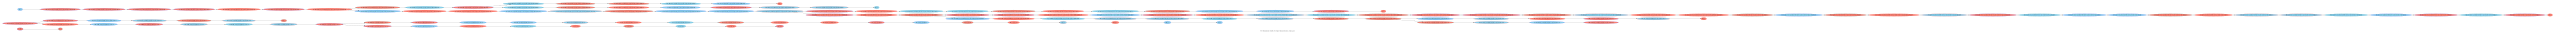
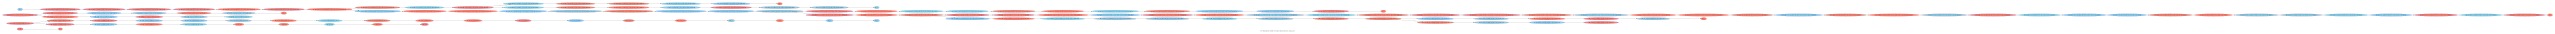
  digraph {
    fontname="Noto Sans"
    label="Tree-decomposition of width 2 for register allocator (function _matrix_sum)"
    rankdir=LR
    node [color=blue fillcolor=salmon fontname="Noto Sans" style=filled]
    edge [arrowhead=normal fontname="Noto Sans"]
    n1 [color=teal label="0 | : "]
    n2 [label="1 | 54 : "]
    n3 [color=red label="3 | 52 53 : 8 9 "]
    n4 [label="123 | 53 : "]
    n5 [color=teal label="4 | 51 52 : 8 9 "]
    n6 [color=teal fillcolor=skyblue label="122 | 52 : 8 9 "]
    n7 [color=teal fillcolor=skyblue label="5 | 6 51 : 0 1 2 3 4 5 6 7 8 9 10 11 12 13 "]
    n8 [color=red label="121 | 51 : 8 9 "]
    n9 [color=red label="6 | 6 8 51 : 0 1 2 3 4 5 6 7 8 9 10 11 12 13 "]
    n10 [color=teal fillcolor=skyblue label="7 | 8 49 50 : 0 1 2 3 4 5 6 7 8 9 10 11 12 13 "]
-   n11 [color=red fillcolor=skyblue label="111 | 8 50 : 0 1 2 3 4 5 6 7 8 9 10 11 12 13 "]
    n12 [label="62 | 6 8 50 : 0 1 2 3 4 5 6 7 8 9 10 11 12 13 "]
    n13 [label="8 | 8 48 49 : 0 1 2 3 4 5 6 7 8 9 10 11 12 13 "]
    n14 [color=red fillcolor=skyblue label="110 | 8 49 : 0 1 2 3 4 5 6 7 8 9 10 11 12 13 "]
    n15 [fillcolor=skyblue label="9 | 10 12 48 : 0 1 2 3 4 5 6 7 8 9 10 11 12 13 14 15 16 17 "]
    n16 [label="106 | 10 48 : 0 1 2 3 4 5 6 7 8 9 10 11 12 13 14 15 16 17 "]
    n17 [color=red fillcolor=skyblue label="10 | 12 46 47 : 0 1 2 3 4 5 6 7 8 9 10 11 12 13 14 15 16 17 "]
    n18 [color=teal label="102 | 12 47 : 0 1 2 3 4 5 6 7 8 9 10 11 12 13 14 15 16 17 "]
    n19 [color=teal label="58 | 10 12 47 : 0 1 2 3 4 5 6 7 8 9 10 11 12 13 14 15 16 17 "]
    n20 [color=red fillcolor=skyblue label="11 | 12 45 46 : 0 1 2 3 4 5 6 7 8 9 10 11 12 13 14 15 16 17 36 37 38 39 "]
    n21 [color=teal fillcolor=skyblue label="101 | 12 46 : 0 1 2 3 4 5 6 7 8 9 10 11 12 13 14 15 16 17 "]
    n22 [color=teal fillcolor=skyblue label="12 | 12 44 45 : 0 1 2 3 4 5 6 7 8 9 10 11 12 13 14 15 16 17 36 37 38 39 "]
    n23 [color=red fillcolor=skyblue label="100 | 12 45 : 0 1 2 3 4 5 6 7 8 9 10 11 12 13 14 15 16 17 36 37 38 39 "]
    n24 [fillcolor=skyblue label="13 | 28 42 43 : 0 1 2 3 4 5 6 7 8 9 10 11 12 13 14 15 16 17 36 37 38 39 51 52 53 54 "]
    n25 [fillcolor=skyblue label="76 | 28 43 : 0 1 2 3 4 5 6 7 8 9 10 11 12 13 14 15 16 17 36 37 38 39 53 54 "]
    n26 [color=red fillcolor=skyblue label="54 | 28 43 44 : 0 1 2 3 4 5 6 7 8 9 10 11 12 13 14 15 16 17 36 37 38 39 53 54 "]
    n27 [color=red fillcolor=skyblue label="14 | 28 41 42 : 0 1 2 3 4 5 6 7 8 9 10 11 12 13 14 15 16 17 36 37 38 39 50 51 52 53 54 "]
    n28 [color=teal label="75 | 28 42 : 0 1 2 3 4 5 6 7 8 9 10 11 12 13 14 15 16 17 36 37 38 39 51 52 53 54 "]
    n29 [color=red label="15 | 28 40 41 : 0 1 2 3 4 5 6 7 8 9 10 11 12 13 14 15 16 17 36 37 38 39 50 51 52 "]
    n30 [fillcolor=skyblue label="74 | 28 41 : 0 1 2 3 4 5 6 7 8 9 10 11 12 13 14 15 16 17 36 37 38 39 50 51 52 "]
    n31 [label="16 | 35 39 40 : 0 1 2 3 8 9 10 11 12 13 14 15 16 17 36 37 38 39 50 "]
    n32 [color=teal fillcolor=skyblue label="50 | 35 39 40 : 0 1 2 3 8 9 10 11 12 13 14 15 16 17 36 37 38 39 50 "]
    n33 [color=teal fillcolor=skyblue label="51 | 35 39 40 : 0 1 2 3 8 9 10 11 12 13 14 15 16 17 36 37 38 39 50 "]
    n34 [color=teal label="65 | 35 39 : 0 1 2 3 8 9 10 11 12 13 14 15 16 17 36 37 38 39 50 "]
    n35 [color=teal label="68 | 35 40 : 0 1 2 3 8 9 10 11 12 13 14 15 16 17 36 37 38 39 50 "]
    n36 [color=teal label="17 | 35 38 39 : 0 1 2 3 8 9 10 11 12 13 14 15 16 17 36 37 38 39 50 "]
    n37 [color=teal fillcolor=skyblue label="124 | 38 39 : 0 1 2 3 8 9 10 11 12 13 14 15 16 17 36 37 38 39 50 "]
    n38 [fillcolor=skyblue label="125 | 39 : 0 1 2 3 8 9 10 11 12 13 14 15 16 17 36 37 38 39 50 "]
    n39 [color=red label="18 | 35 37 40 : 0 1 2 3 8 9 10 11 12 13 14 15 16 17 36 37 38 39 50 "]
    n40 [fillcolor=skyblue label="67 | 35 37 : 0 1 2 3 8 9 10 11 12 13 14 15 16 17 36 37 38 39 50 "]
    n41 [label="19 | 35 36 37 : 0 1 2 3 8 9 10 11 12 13 14 15 16 17 36 37 38 39 50 "]
    n42 [color=red fillcolor=skyblue label="126 | 36 37 : 0 1 2 3 8 9 10 11 12 13 14 15 16 17 36 37 38 39 50 "]
    n43 [color=red fillcolor=skyblue label="127 | 37 : 0 1 2 3 8 9 10 11 12 13 14 15 16 17 36 37 38 39 50 "]
    n44 [color=red label="20 | 28 34 35 : 0 1 2 3 4 5 6 7 8 9 10 11 12 13 14 15 16 17 36 37 38 39 "]
    n45 [label="72 | 28 35 : 0 1 2 3 4 5 6 7 8 9 10 11 12 13 14 15 16 17 36 37 38 39 "]
    n46 [color=red label="53 | 28 35 40 : 0 1 2 3 4 5 6 7 8 9 10 11 12 13 14 15 16 17 36 37 38 39 50 "]
    n47 [label="21 | 28 33 34 : 0 1 2 3 4 5 6 7 8 9 10 11 12 13 14 15 16 17 36 37 38 39 "]
    n48 [label="71 | 28 34 : 0 1 2 3 4 5 6 7 8 9 10 11 12 13 14 15 16 17 36 37 38 39 "]
    n49 [color=teal fillcolor=skyblue label="22 | 28 32 44 : 0 1 2 3 4 5 6 7 8 9 10 11 12 13 14 15 16 17 36 37 38 39 "]
    n50 [color=teal fillcolor=skyblue label="80 | 28 32 : 0 1 2 3 4 5 6 7 8 9 10 11 12 13 14 15 16 17 36 37 38 39 "]
    n51 [color=teal label="23 | 28 31 32 : 0 1 2 3 4 5 6 7 8 9 10 11 12 13 14 15 16 17 36 37 38 39 "]
    n52 [color=red label="79 | 28 31 : 0 1 2 3 4 5 6 7 8 9 10 11 12 13 14 15 16 17 36 37 38 39 "]
    n53 [color=teal fillcolor=skyblue label="24 | 28 30 31 : 0 1 2 3 4 5 6 7 8 9 10 11 12 13 14 15 16 17 36 37 38 39 48 49 "]
    n54 [color=teal label="78 | 28 30 : 0 1 2 3 4 5 6 7 8 9 10 11 12 13 14 15 16 17 36 37 38 39 48 49 "]
    n55 [fillcolor=skyblue label="25 | 28 29 30 : 0 1 2 3 4 5 6 7 8 9 10 11 12 13 14 15 16 17 36 37 38 39 48 49 "]
    n56 [fillcolor=skyblue label="130 | 29 30 : 8 9 10 11 12 13 14 15 16 17 36 37 38 39 48 49 "]
    n57 [label="131 | 30 : 8 9 10 11 12 13 14 15 16 17 36 37 38 39 48 49 "]
    n58 [color=red label="26 | 12 27 28 : 0 1 2 3 4 5 6 7 8 9 10 11 12 13 14 15 16 17 36 37 38 39 44 45 46 47 "]
    n59 [fillcolor=skyblue label="97 | 12 27 : 0 1 2 3 4 5 6 7 8 9 10 11 12 13 14 15 16 17 36 37 38 39 44 45 46 47 "]
    n60 [label="27 | 12 26 27 : 0 1 2 3 4 5 6 7 8 9 10 11 12 13 14 15 16 17 36 37 38 39 44 45 46 47 "]
    n61 [color=red label="96 | 12 26 : 0 1 2 3 4 5 6 7 8 9 10 11 12 13 14 15 16 17 36 37 38 39 44 45 46 47 "]
    n62 [color=red fillcolor=skyblue label="28 | 12 25 26 : 0 1 2 3 4 5 6 7 8 9 10 11 12 13 14 15 16 17 36 37 38 39 40 41 42 43 44 45 46 47 "]
    n63 [color=teal fillcolor=skyblue label="95 | 12 25 : 0 1 2 3 4 5 6 7 8 9 10 11 12 13 14 15 16 17 36 37 38 39 40 41 42 43 "]
    n64 [color=teal label="29 | 12 24 25 : 0 1 2 3 4 5 6 7 8 9 10 11 12 13 14 15 16 17 36 37 38 39 40 41 42 43 "]
    n65 [label="94 | 12 24 : 0 1 2 3 4 5 6 7 8 9 10 11 12 13 14 15 16 17 36 37 38 39 40 41 42 43 "]
    n66 [label="30 | 12 23 24 : 0 1 2 3 4 5 6 7 8 9 10 11 12 13 14 15 16 17 32 33 34 35 36 37 38 39 40 41 42 43 "]
    n67 [color=teal label="93 | 12 23 : 0 1 2 3 4 5 6 7 8 9 10 11 12 13 14 15 16 17 32 33 34 35 36 37 38 39 "]
    n68 [color=red fillcolor=skyblue label="31 | 12 22 23 : 0 1 2 3 4 5 6 7 8 9 10 11 12 13 14 15 16 17 30 31 32 33 34 35 36 37 38 39 "]
    n69 [color=red label="92 | 12 22 : 0 1 2 3 4 5 6 7 8 9 10 11 12 13 14 15 16 17 30 31 32 33 34 35 "]
    n70 [color=red label="32 | 12 21 22 : 0 1 2 3 4 5 6 7 8 9 10 11 12 13 14 15 16 17 28 29 30 31 32 33 34 35 "]
    n71 [color=teal label="91 | 12 21 : 0 1 2 3 4 5 6 7 8 9 10 11 12 13 14 15 16 17 28 29 30 31 "]
    n72 [fillcolor=skyblue label="33 | 12 20 21 : 0 1 2 3 4 5 6 7 8 9 10 11 12 13 14 15 16 17 26 27 28 29 30 31 "]
    n73 [color=teal label="90 | 12 20 : 0 1 2 3 4 5 6 7 8 9 10 11 12 13 14 15 16 17 26 27 28 29 "]
    n74 [color=red label="34 | 12 19 20 : 0 1 2 3 4 5 6 7 8 9 10 11 12 13 14 15 16 17 22 23 24 25 26 27 28 29 "]
    n75 [color=red fillcolor=skyblue label="89 | 12 19 : 0 1 2 3 4 5 6 7 8 9 10 11 12 13 14 15 16 17 22 23 24 25 26 27 "]
    n76 [label="35 | 12 18 19 : 0 1 2 3 4 5 6 7 8 9 10 11 12 13 14 15 16 17 22 23 24 25 26 27 "]
    n77 [color=teal fillcolor=skyblue label="88 | 12 18 : 0 1 2 3 4 5 6 7 8 9 10 11 12 13 14 15 16 17 22 23 24 25 "]
    n78 [fillcolor=skyblue label="36 | 12 17 18 : 0 1 2 3 4 5 6 7 8 9 10 11 12 13 14 15 16 17 22 23 24 25 "]
    n79 [fillcolor=skyblue label="87 | 12 17 : 0 1 2 3 4 5 6 7 8 9 10 11 12 13 14 15 16 17 22 23 "]
    n80 [color=teal label="37 | 12 16 17 : 0 1 2 3 4 5 6 7 8 9 10 11 12 13 14 15 16 17 18 19 22 23 "]
    n81 [color=red label="86 | 12 16 : 0 1 2 3 4 5 6 7 8 9 10 11 12 13 14 15 16 17 18 19 "]
    n82 [color=red fillcolor=skyblue label="38 | 12 15 16 : 0 1 2 3 4 5 6 7 8 9 10 11 12 13 14 15 16 17 18 19 20 21 "]
    n83 [color=red fillcolor=skyblue label="85 | 12 15 : 0 1 2 3 4 5 6 7 8 9 10 11 12 13 14 15 16 17 18 19 20 21 "]
    n84 [color=teal fillcolor=skyblue label="39 | 12 14 15 : 0 1 2 3 4 5 6 7 8 9 10 11 12 13 14 15 16 17 18 19 20 21 "]
    n85 [fillcolor=skyblue label="84 | 12 14 : 0 1 2 3 4 5 6 7 8 9 10 11 12 13 14 15 16 17 18 19 20 21 "]
    n86 [label="40 | 12 13 14 : 0 1 2 3 4 5 6 7 8 9 10 11 12 13 14 15 16 17 18 19 20 21 "]
    n87 [color=teal fillcolor=skyblue label="132 | 13 14 : 0 1 2 3 4 5 6 7 8 9 10 11 12 13 14 15 16 17 18 19 20 21 "]
    n88 [label="133 | 14 : 0 1 2 3 4 5 6 7 8 9 10 11 12 13 14 15 16 17 18 19 20 21 "]
    n89 [color=red label="41 | 10 11 12 : 0 1 2 3 4 5 6 7 8 9 10 11 12 13 14 15 16 17 "]
    n90 [label="134 | 11 12 : 0 1 2 3 4 5 6 7 8 9 10 11 12 13 14 15 16 17 "]
    n91 [color=red fillcolor=skyblue label="135 | 12 : 0 1 2 3 4 5 6 7 8 9 10 11 12 13 14 15 16 17 "]
    n92 [color=red fillcolor=skyblue label="42 | 8 9 10 : 0 1 2 3 4 5 6 7 8 9 10 11 12 13 14 15 16 17 "]
    n93 [color=teal label="136 | 9 10 : 0 1 2 3 4 5 6 7 8 9 10 11 12 13 14 15 16 17 "]
    n94 [color=red fillcolor=skyblue label="137 | 10 : 0 1 2 3 4 5 6 7 8 9 10 11 12 13 14 15 16 17 "]
    n95 [fillcolor=skyblue label="43 | 6 7 8 : 0 1 2 3 4 5 6 7 8 9 10 11 12 13 "]
    n96 [fillcolor=skyblue label="138 | 6 8 : 0 1 2 3 4 5 6 7 8 9 10 11 12 13 "]
    n97 [color=red fillcolor=skyblue label="118 | 6 : 0 1 2 3 4 5 6 7 8 9 10 11 12 13 "]
    n98 [color=red label="44 | 5 6 : 0 1 2 3 4 5 6 7 8 9 10 11 12 13 "]
    n99 [color=teal fillcolor=skyblue label="117 | 5 : 0 1 2 3 4 5 6 7 8 9 10 11 12 13 "]
    n100 [color=teal label="45 | 4 5 : 0 1 2 3 4 5 6 7 8 9 10 11 12 13 "]
    n101 [color=red label="116 | 4 : 0 1 2 3 4 5 6 7 8 9 "]
    n102 [color=red label="46 | 3 4 : 0 1 2 3 4 5 6 7 8 9 "]
    n103 [label="115 | 3 : 0 1 2 3 4 5 6 7 "]
    n104 [fillcolor=skyblue label="47 | 2 3 : 0 1 2 3 4 5 6 7 "]
    n105 [color=teal label="114 | 2 : 0 1 2 3 "]
    n106 [color=red label="48 | 1 2 : 0 1 2 3 "]
    n107 [color=red fillcolor=skyblue label="113 | 1 : "]
    n108 [color=red label="49 | 0 1 : "]
    n109 [fillcolor=skyblue label="139 | 1 : "]
    n110 [fillcolor=skyblue label="112 | : "]
    n111 [color=teal label="52 | 28 35 40 : 0 1 2 3 4 5 6 7 8 9 10 11 12 13 14 15 16 17 36 37 38 39 50 "]
    n112 [color=teal fillcolor=skyblue label="69 | 35 40 : 0 1 2 3 8 9 10 11 12 13 14 15 16 17 36 37 38 39 50 "]
    n113 [fillcolor=skyblue label="145 | 28 35 40 : 0 1 2 3 4 5 6 7 8 9 10 11 12 13 14 15 16 17 36 37 38 39 50 "]
    n114 [color=red label="73 | 28 40 : 0 1 2 3 4 5 6 7 8 9 10 11 12 13 14 15 16 17 36 37 38 39 50 "]
    n115 [label="55 | 28 43 44 : 0 1 2 3 4 5 6 7 8 9 10 11 12 13 14 15 16 17 36 37 38 39 53 54 "]
    n116 [label="144 | 28 43 44 : 0 1 2 3 4 5 6 7 8 9 10 11 12 13 14 15 16 17 36 37 38 39 53 54 "]
    n117 [color=red label="81 | 28 44 : 0 1 2 3 4 5 6 7 8 9 10 11 12 13 14 15 16 17 36 37 38 39 "]
    n118 [color=red label="82 | 28 44 : 0 1 2 3 4 5 6 7 8 9 10 11 12 13 14 15 16 17 36 37 38 39 "]
    n119 [color=teal label="56 | 12 28 44 : 0 1 2 3 4 5 6 7 8 9 10 11 12 13 14 15 16 17 36 37 38 39 "]
    n120 [label="57 | 12 28 44 : 0 1 2 3 4 5 6 7 8 9 10 11 12 13 14 15 16 17 36 37 38 39 "]
    n121 [fillcolor=skyblue label="143 | 12 28 44 : 0 1 2 3 4 5 6 7 8 9 10 11 12 13 14 15 16 17 36 37 38 39 "]
    n122 [label="98 | 12 28 : 0 1 2 3 4 5 6 7 8 9 10 11 12 13 14 15 16 17 36 37 38 39 "]
    n123 [color=red label="99 | 12 44 : 0 1 2 3 4 5 6 7 8 9 10 11 12 13 14 15 16 17 36 37 38 39 "]
    n124 [fillcolor=skyblue label="59 | 10 12 47 : 0 1 2 3 4 5 6 7 8 9 10 11 12 13 14 15 16 17 "]
    n125 [color=teal label="142 | 10 12 47 : 0 1 2 3 4 5 6 7 8 9 10 11 12 13 14 15 16 17 "]
    n126 [color=red fillcolor=skyblue label="104 | 10 12 : 0 1 2 3 4 5 6 7 8 9 10 11 12 13 14 15 16 17 "]
    n127 [color=red fillcolor=skyblue label="105 | 10 12 : 0 1 2 3 4 5 6 7 8 9 10 11 12 13 14 15 16 17 "]
    n128 [label="60 | 8 10 48 : 0 1 2 3 4 5 6 7 8 9 10 11 12 13 14 15 16 17 "]
    n129 [label="61 | 8 10 48 : 0 1 2 3 4 5 6 7 8 9 10 11 12 13 14 15 16 17 "]
    n130 [color=red label="141 | 8 10 48 : 0 1 2 3 4 5 6 7 8 9 10 11 12 13 14 15 16 17 "]
    n131 [fillcolor=skyblue label="108 | 8 10 : 0 1 2 3 4 5 6 7 8 9 10 11 12 13 14 15 16 17 "]
    n132 [fillcolor=skyblue label="109 | 8 48 : 0 1 2 3 4 5 6 7 8 9 10 11 12 13 "]
    n133 [color=teal label="63 | 6 8 50 : 0 1 2 3 4 5 6 7 8 9 10 11 12 13 "]
    n134 [label="140 | 6 8 50 : 0 1 2 3 4 5 6 7 8 9 10 11 12 13 "]
    n135 [label="119 | 6 8 : 0 1 2 3 4 5 6 7 8 9 10 11 12 13 "]
    n136 [fillcolor=skyblue label="120 | 6 8 : 0 1 2 3 4 5 6 7 8 9 10 11 12 13 "]
    n137 [color=red label="64 | : "]
    n138 [color=teal fillcolor=skyblue label="66 | : "]
    n139 [fillcolor=skyblue label="70 | : "]
    n140 [label="129 | 34 : 0 1 2 3 4 5 6 7 8 9 10 11 12 13 14 15 16 17 36 37 38 39 "]
    n141 [label="128 | 33 34 : 0 1 2 3 4 5 6 7 8 9 10 11 12 13 14 15 16 17 36 37 38 39 "]
    n142 [color=red label="77 | : "]
    n143 [color=red label="83 | : "]
    n144 [color=red label="103 | : "]
    n145 [color=teal label="107 | : "]
    n2 -> n1 [arrowhead=odot]
    n3 -> n4
    n5 -> n6 [arrowhead=odot]
    n6 -> n3
    n7 -> n8
    n8 -> n5 [arrowhead=odot]
    n9 -> n7
-   n10 -> n11 [arrowhead=odot]
-   n11 -> n12 [arrowhead=odot]
    n12 -> n133
    n12 -> n134
    n13 -> n14 [arrowhead=odot]
    n14 -> n10
    n15 -> n16 [arrowhead=odot]
    n17 -> n18
    n18 -> n19 [arrowhead=odot]
    n19 -> n124
    n19 -> n125 [arrowhead=odot]
    n20 -> n21 [arrowhead=odot]
    n21 -> n17
    n22 -> n23 [arrowhead=odot]
    n23 -> n20 [arrowhead=odot]
    n24 -> n25
    n25 -> n26 [arrowhead=odot]
    n26 -> n115 [arrowhead=odot]
    n26 -> n116 [arrowhead=odot]
    n27 -> n28
    n28 -> n24
    n29 -> n30 [arrowhead=odot]
    n30 -> n27
    n31 -> n32
    n31 -> n33
    n32 -> n34 [arrowhead=odot]
    n33 -> n35 [arrowhead=odot]
    n34 -> n36
    n35 -> n39
    n36 -> n37
    n37 -> n38
    n38 -> n137
    n39 -> n40
    n40 -> n41 [arrowhead=odot]
    n41 -> n42
    n42 -> n43
    n43 -> n138
    n44 -> n45
    n45 -> n46 [arrowhead=odot]
    n46 -> n111 [arrowhead=odot]
    n46 -> n113
    n47 -> n48 [arrowhead=odot]
    n48 -> n44
    n49 -> n50
    n50 -> n51
    n51 -> n52
    n52 -> n53
    n53 -> n54
    n54 -> n55 [arrowhead=odot]
    n55 -> n56 [arrowhead=odot]
    n56 -> n57
    n57 -> n142 [arrowhead=odot]
    n58 -> n59 [arrowhead=odot]
    n59 -> n60
    n60 -> n61
    n61 -> n62 [arrowhead=odot]
    n62 -> n63 [arrowhead=odot]
    n63 -> n64
    n64 -> n65
    n65 -> n66 [arrowhead=odot]
    n66 -> n67
    n67 -> n68
    n68 -> n69 [arrowhead=odot]
    n69 -> n70 [arrowhead=odot]
    n70 -> n71 [arrowhead=odot]
    n71 -> n72
    n72 -> n73
    n73 -> n74
    n74 -> n75 [arrowhead=odot]
    n75 -> n76
    n76 -> n77 [arrowhead=odot]
    n77 -> n78
    n78 -> n79
    n79 -> n80
    n80 -> n81 [arrowhead=odot]
    n81 -> n82
    n82 -> n83 [arrowhead=odot]
    n83 -> n84 [arrowhead=odot]
    n84 -> n85 [arrowhead=odot]
    n85 -> n86
    n86 -> n87 [arrowhead=odot]
    n87 -> n88
    n88 -> n143 [arrowhead=odot]
    n89 -> n90 [arrowhead=odot]
    n90 -> n91
    n91 -> n144
    n92 -> n93 [arrowhead=odot]
    n93 -> n94 [arrowhead=odot]
    n94 -> n145 [arrowhead=odot]
    n95 -> n96 [arrowhead=odot]
    n96 -> n97
    n97 -> n98
    n98 -> n99
    n99 -> n100
    n100 -> n101 [arrowhead=odot]
    n101 -> n102 [arrowhead=odot]
    n102 -> n103
    n103 -> n104
    n104 -> n105 [arrowhead=odot]
    n105 -> n106 [arrowhead=odot]
    n106 -> n107
    n107 -> n108 [arrowhead=odot]
    n108 -> n109 [arrowhead=odot]
    n109 -> n110
    n111 -> n112 [arrowhead=odot]
    n112 -> n31
    n113 -> n114
    n114 -> n29 [arrowhead=odot]
    n115 -> n117
    n116 -> n118 [arrowhead=odot]
    n117 -> n49
    n118 -> n119
    n119 -> n120
    n119 -> n121 [arrowhead=odot]
    n120 -> n122
    n121 -> n123 [arrowhead=odot]
    n122 -> n58 [arrowhead=odot]
    n123 -> n22
    n124 -> n126 [arrowhead=odot]
    n125 -> n127
    n126 -> n89
    n127 -> n15 [arrowhead=odot]
    n128 -> n129 [arrowhead=odot]
    n128 -> n130
    n129 -> n131 [arrowhead=odot]
    n130 -> n132
    n131 -> n92
    n132 -> n13 [arrowhead=odot]
    n133 -> n135
    n134 -> n136
    n135 -> n95 [arrowhead=odot]
    n136 -> n9 [arrowhead=odot]
    n139 -> n140 [arrowhead=odot]
    n140 -> n141 [arrowhead=odot]
    n141 -> n47
  }
